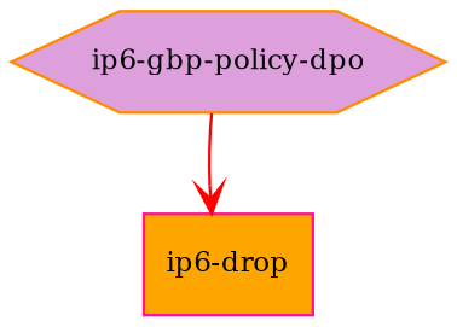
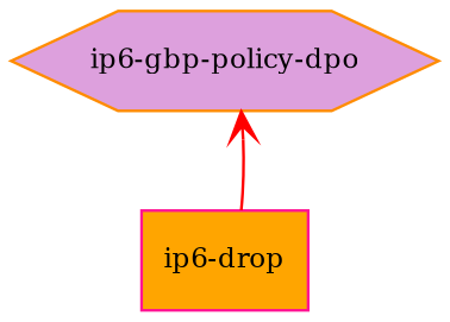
  digraph {
    rankdir=TB
    node [fontcolor=black fontsize=10 style=filled]
    "ip6-gbp-policy-dpo" [color=darkorange fillcolor=plum shape=hexagon]
    "ip6-drop" [color=deeppink fillcolor=orange shape=box]
-   "ip6-gbp-policy-dpo" -> "ip6-drop" [fontsize=8 color=red arrowhead=vee]
+   "ip6-drop" -> "ip6-gbp-policy-dpo" [fontsize=8 color=red arrowhead=vee]
  }
